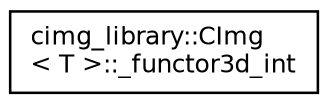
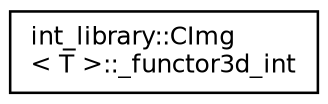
  digraph {
    rankdir=LR
-   n1 [color=black fillcolor=white fontname=Helvetica fontsize=10 height=0.2 label="cimg_library::CImg\l\< T \>::_functor3d_int" shape=record style=filled width=0.4]
+   n1 [color=black fillcolor=white fontname=Helvetica fontsize=10 height=0.2 label="int_library::CImg\l\< T \>::_functor3d_int" shape=record style=filled width=0.4]
  }
